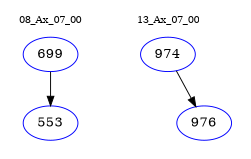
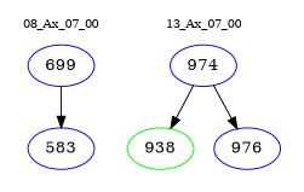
  digraph {
    node [color=blue]
    edge [color=black]
    n1 [label=699]
-   n2 [label=553]
+   n2 [label=583]
    n3 [label=974]
+   n4 [color=green label=938]
    n5 [label=976]
    subgraph cluster_1 {
      color=white
      fontsize=10
      label="08_Ax_07_00"
      n1
      n2
    }
    subgraph cluster_2 {
      color=white
      fontsize=10
      label="13_Ax_07_00"
      n3
+     n4
      n5
    }
    n1 -> n2
+   n3 -> n4
    n3 -> n5
  }
